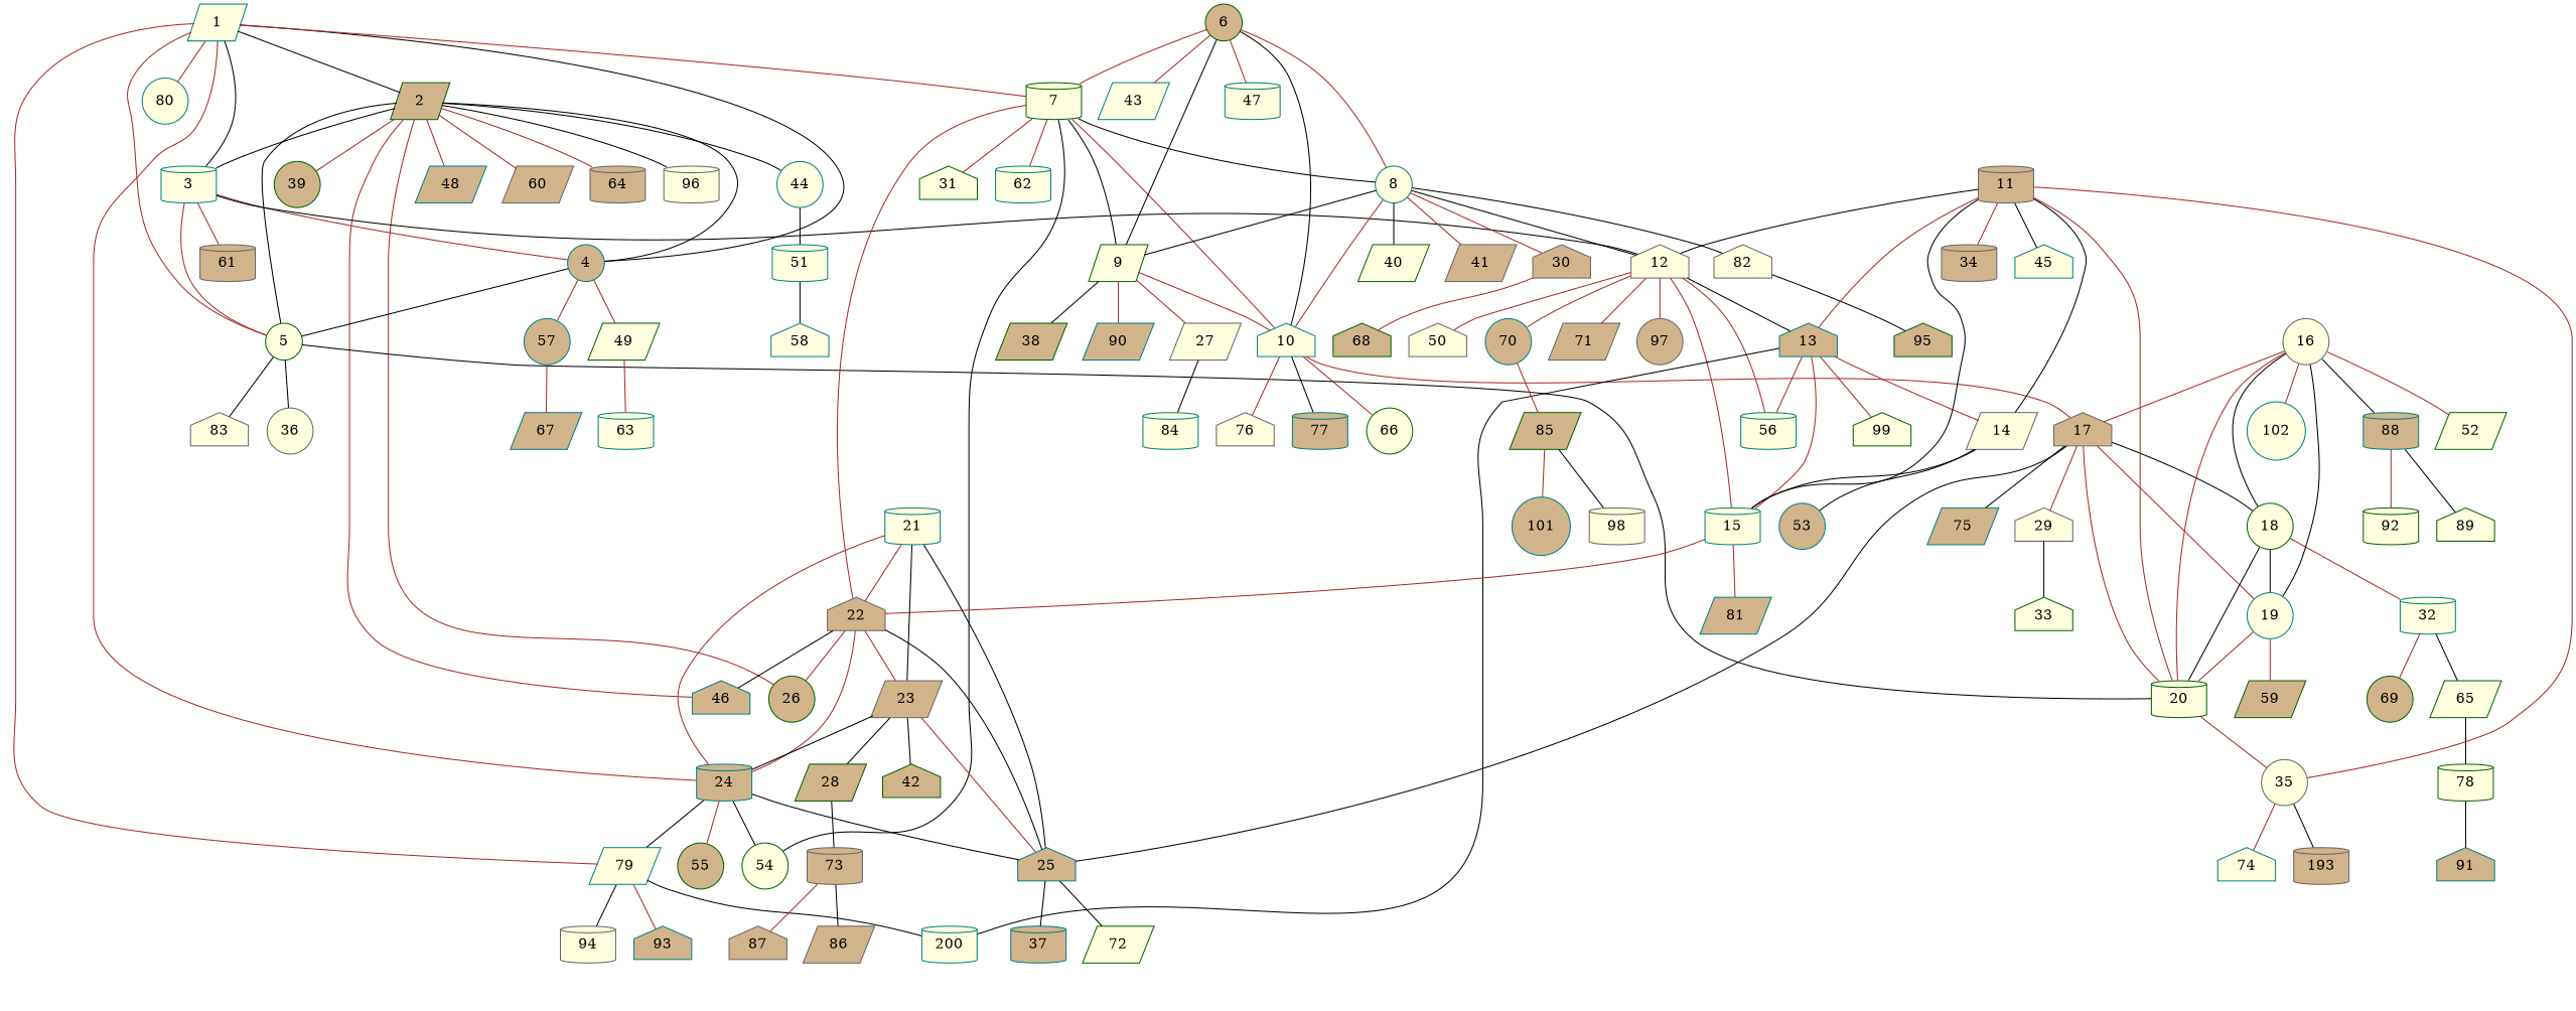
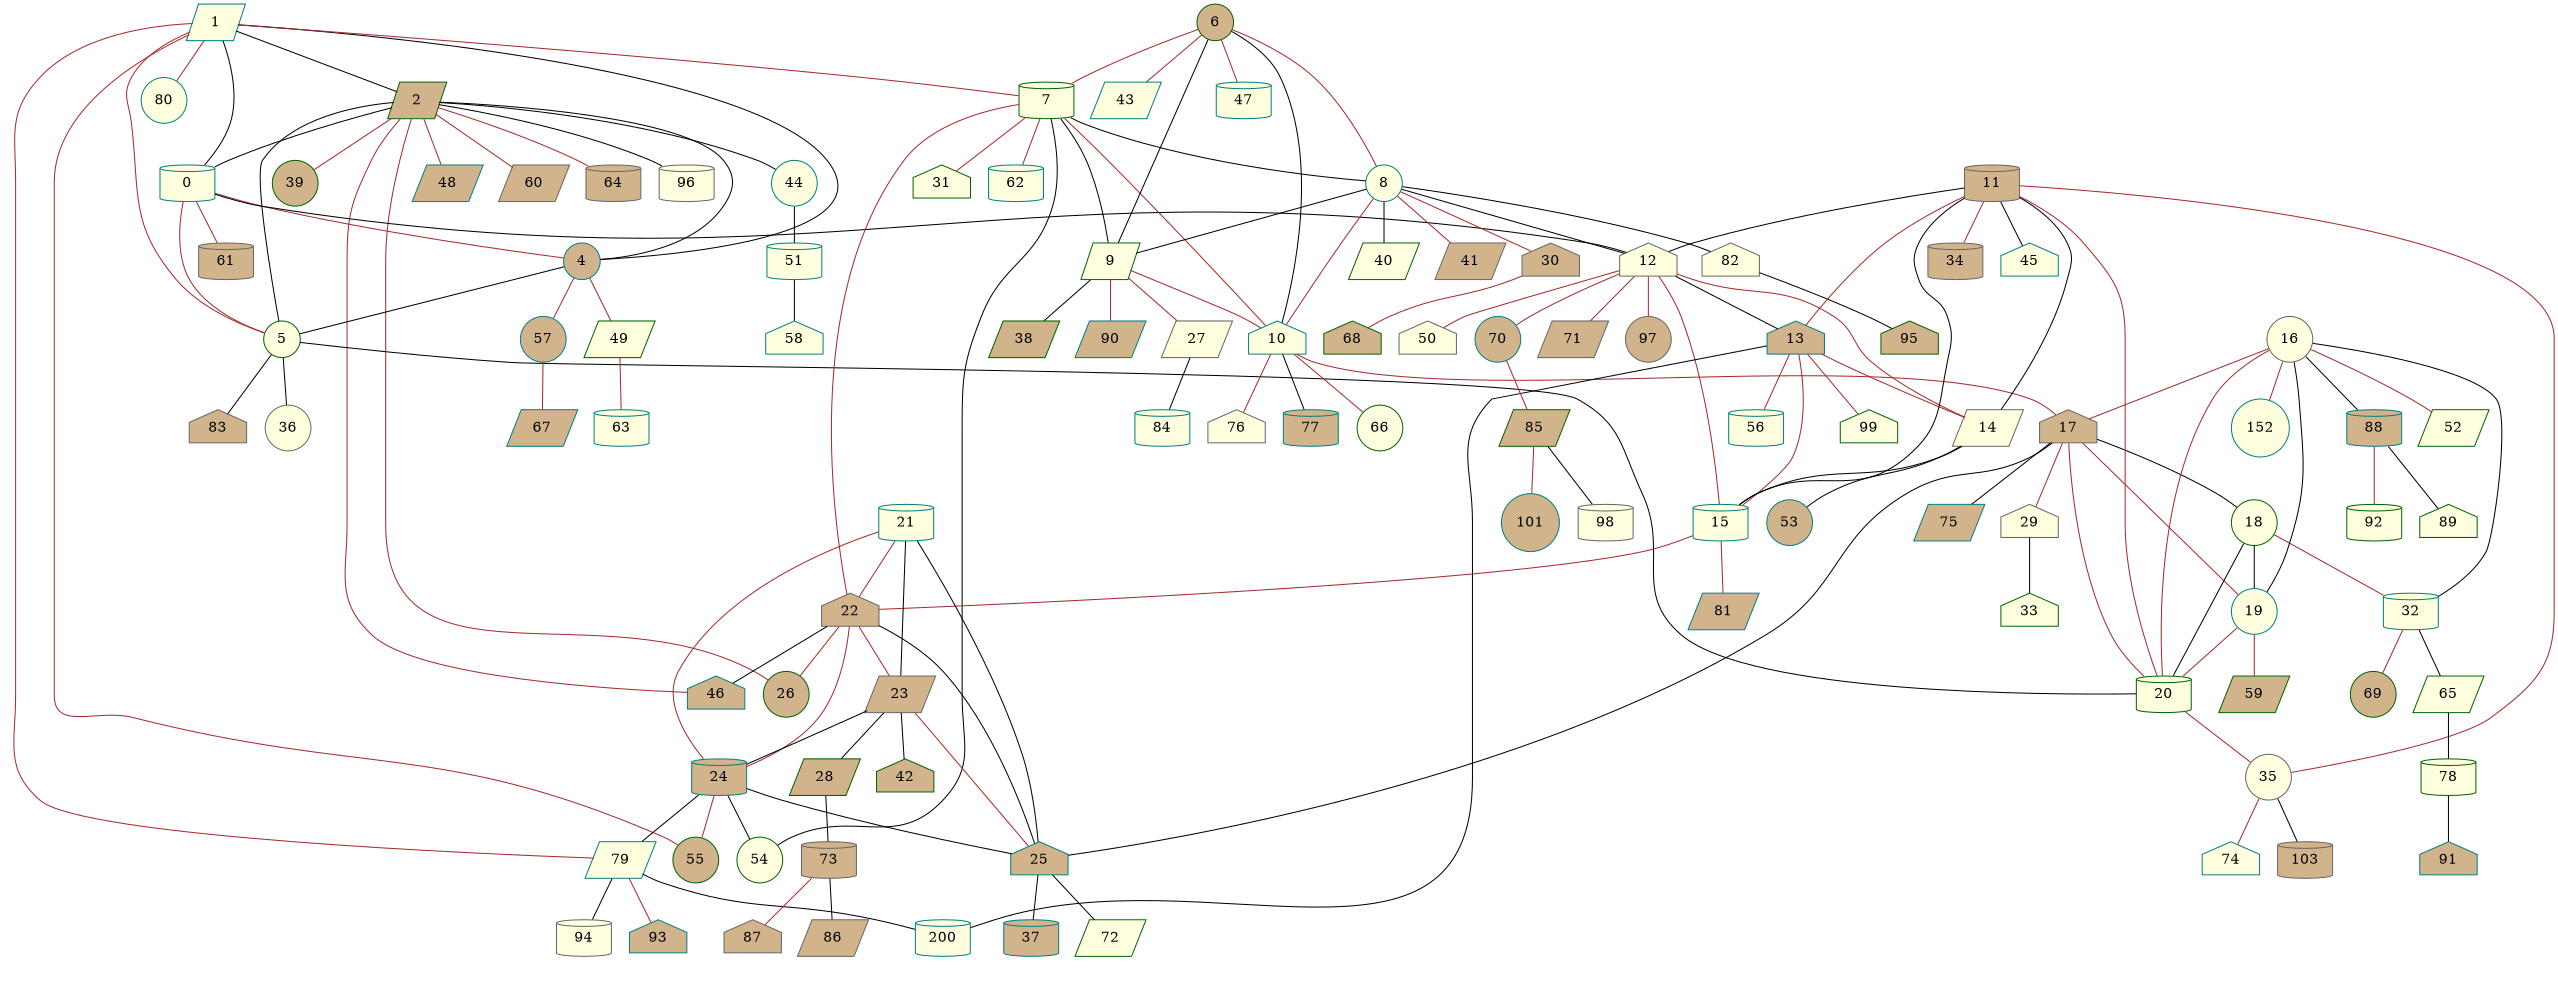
  graph {
    node [color=teal fillcolor=lightyellow shape=cylinder style=filled]
    edge [color=brown]
    1 [shape=parallelogram]
    2 [color=darkgreen fillcolor=tan shape=parallelogram]
-   3
+   3 [label=0]
    4 [fillcolor=tan shape=circle]
    5 [color=darkgreen shape=circle]
    7 [color=darkgreen]
    24 [fillcolor=tan]
    79 [shape=parallelogram]
    80 [shape=circle]
    26 [color=darkgreen fillcolor=tan shape=circle]
    39 [color=darkgreen fillcolor=tan shape=circle]
    44 [shape=circle]
    46 [fillcolor=tan shape=house]
    48 [fillcolor=tan shape=parallelogram]
    60 [color=gray40 fillcolor=tan shape=parallelogram]
    64 [color=gray40 fillcolor=tan]
    96 [color=gray40]
    12 [color=gray40 shape=house]
    61 [color=gray40 fillcolor=tan]
    49 [color=darkgreen shape=parallelogram]
    57 [fillcolor=tan shape=circle]
    20 [color=darkgreen]
    36 [color=gray40 shape=circle]
-   83 [color=gray40 shape=house]
+   83 [color=gray40 fillcolor=tan shape=house]
    8 [shape=circle]
    9 [color=darkgreen shape=parallelogram]
    10 [shape=house]
    22 [color=gray40 fillcolor=tan shape=house]
    31 [color=darkgreen shape=house]
    54 [color=darkgreen shape=circle]
    62
    25 [fillcolor=tan shape=house]
    55 [color=darkgreen fillcolor=tan shape=circle]
    n34 [label=200]
    93 [fillcolor=tan shape=house]
    94 [color=gray40]
    51
    13 [fillcolor=tan shape=house]
    14 [color=gray40 shape=parallelogram]
    15
    50 [color=gray40 shape=house]
    70 [fillcolor=tan shape=circle]
    71 [color=gray40 fillcolor=tan shape=parallelogram]
    97 [color=gray40 fillcolor=tan shape=circle]
    63
    67 [fillcolor=tan shape=parallelogram]
    35 [color=gray40 shape=circle]
    6 [color=darkgreen fillcolor=tan shape=circle]
    43 [shape=parallelogram]
    47
    30 [color=gray40 fillcolor=tan shape=house]
    40 [color=darkgreen shape=parallelogram]
    41 [color=gray40 fillcolor=tan shape=parallelogram]
    82 [color=gray40 shape=house]
    27 [color=gray40 shape=parallelogram]
    38 [color=darkgreen fillcolor=tan shape=parallelogram]
    90 [fillcolor=tan shape=parallelogram]
    17 [color=gray40 fillcolor=tan shape=house]
    66 [color=darkgreen shape=circle]
    76 [color=gray40 shape=house]
    77 [fillcolor=tan]
    23 [color=gray40 fillcolor=tan shape=parallelogram]
    68 [color=darkgreen fillcolor=tan shape=house]
    95 [color=darkgreen fillcolor=tan shape=house]
    84
    18 [color=darkgreen shape=circle]
    19 [shape=circle]
    29 [color=gray40 shape=house]
    75 [fillcolor=tan shape=parallelogram]
    11 [color=gray40 fillcolor=tan]
    34 [color=gray40 fillcolor=tan]
    45 [shape=house]
    56
    99 [color=darkgreen shape=house]
    53 [fillcolor=tan shape=circle]
    81 [fillcolor=tan shape=parallelogram]
    74 [shape=house]
-   103 [color=gray40 fillcolor=tan label=193]
+   103 [color=gray40 fillcolor=tan]
    85 [color=darkgreen fillcolor=tan shape=parallelogram]
    16 [color=gray40 shape=circle]
    52 [color=darkgreen shape=parallelogram]
    88 [fillcolor=tan]
-   102 [shape=circle]
+   102 [shape=circle label=152]
    32
    59 [color=darkgreen fillcolor=tan shape=parallelogram]
    89 [color=darkgreen shape=house]
    92 [color=darkgreen]
    37 [fillcolor=tan]
    72 [color=darkgreen shape=parallelogram]
    33 [color=darkgreen shape=house]
    65 [color=darkgreen shape=parallelogram]
    69 [color=darkgreen fillcolor=tan shape=circle]
    21
    28 [color=darkgreen fillcolor=tan shape=parallelogram]
    42 [color=darkgreen fillcolor=tan shape=house]
    73 [color=gray40 fillcolor=tan]
    86 [color=gray40 fillcolor=tan shape=parallelogram]
    87 [color=gray40 fillcolor=tan shape=house]
    78 [color=darkgreen]
    58 [shape=house]
    91 [fillcolor=tan shape=house]
    98 [color=gray40]
    101 [fillcolor=tan shape=circle]
    1 -- 2 [color=black]
    1 -- 3 [color=black]
    1 -- 4 [color=black]
    1 -- 5
    1 -- 7
-   1 -- 24
+   1 -- 55
    1 -- 79
    1 -- 80
    2 -- 3 [color=black]
    2 -- 4 [color=black]
    2 -- 5 [color=black]
    2 -- 26
    2 -- 39
    2 -- 44 [color=black]
    2 -- 46
    2 -- 48
    2 -- 60
    2 -- 64
    2 -- 96 [color=black]
    3 -- 4
    3 -- 5
    3 -- 12 [color=black]
    3 -- 61
    4 -- 5 [color=black]
    4 -- 49
    4 -- 57
    5 -- 20 [color=black]
    5 -- 36 [color=black]
    5 -- 83 [color=black]
    7 -- 8 [color=black]
    7 -- 9 [color=black]
    7 -- 10
    7 -- 22
    7 -- 31
    7 -- 54 [color=black]
    7 -- 62
    24 -- 79 [color=black]
    24 -- 54 [color=black]
    24 -- 25 [color=black]
    24 -- 55
    79 -- n34 [color=black]
    79 -- 93
    79 -- 94 [color=black]
    44 -- 51 [color=black]
    12 -- 13 [color=black]
-   12 -- 56
+   12 -- 14
    12 -- 15
    12 -- 50
    12 -- 70
    12 -- 71
    12 -- 97
    49 -- 63
    57 -- 67
    20 -- 35
    8 -- 12 [color=black]
    8 -- 9 [color=black]
    8 -- 10
    8 -- 30
    8 -- 40 [color=black]
    8 -- 41
    8 -- 82 [color=black]
    9 -- 10
    9 -- 27
    9 -- 38 [color=black]
    9 -- 90
    10 -- 17
    10 -- 66
    10 -- 76
    10 -- 77 [color=black]
    22 -- 24
    22 -- 26
    22 -- 46 [color=black]
    22 -- 25 [color=black]
    22 -- 23
    25 -- 37 [color=black]
    25 -- 72 [color=black]
    51 -- 58 [color=black]
    13 -- n34 [color=black]
    13 -- 14
    13 -- 15
    13 -- 56
    13 -- 99
    14 -- 15 [color=black]
    14 -- 53 [color=black]
    15 -- 22
    15 -- 81
    70 -- 85
    35 -- 74
    35 -- 103 [color=black]
    6 -- 7
    6 -- 8
    6 -- 9 [color=black]
    6 -- 10 [color=black]
    6 -- 43
    6 -- 47
    30 -- 68
    82 -- 95 [color=black]
    27 -- 84 [color=black]
    17 -- 20
    17 -- 25 [color=black]
    17 -- 18 [color=black]
    17 -- 19
    17 -- 29
    17 -- 75 [color=black]
    23 -- 24 [color=black]
    23 -- 25
    23 -- 28 [color=black]
    23 -- 42 [color=black]
    18 -- 20 [color=black]
    18 -- 19 [color=black]
    18 -- 32
    19 -- 20
    19 -- 59
    29 -- 33 [color=black]
    11 -- 12 [color=black]
    11 -- 20
    11 -- 13
    11 -- 14 [color=black]
    11 -- 15 [color=black]
    11 -- 35
    11 -- 34
    11 -- 45 [color=black]
    85 -- 98 [color=black]
    85 -- 101
    16 -- 20
    16 -- 17
-   16 -- 18 [color=black]
+   16 -- 32 [color=black]
    16 -- 19 [color=black]
    16 -- 52
    16 -- 88 [color=black]
    16 -- 102
    88 -- 89 [color=black]
    88 -- 92
    32 -- 65 [color=black]
    32 -- 69
    65 -- 78 [color=black]
    21 -- 24
    21 -- 22
    21 -- 25 [color=black]
    21 -- 23 [color=black]
    28 -- 73 [color=black]
    73 -- 86 [color=black]
    73 -- 87
    78 -- 91 [color=black]
  }
